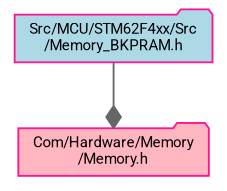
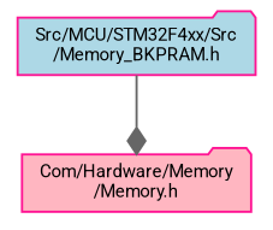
  digraph {
    fontname=Roboto
    node [color=deeppink fontname=Roboto fontsize=8 shape=folder style=filled]
-   n1 [fillcolor=lightblue fontcolor=black height=0.2 label="Src/MCU/STM62F4xx/Src\l/Memory_BKPRAM.h" width=0.4]
+   n1 [fillcolor=lightblue fontcolor=black height=0.2 label="Src/MCU/STM32F4xx/Src\l/Memory_BKPRAM.h" width=0.4]
    n2 [fillcolor=lightpink height=0.2 label="Com/Hardware/Memory\l/Memory.h" width=0.4]
    n1 -> n2 [color=gray40 fontname=Roboto fontsize=8 labelfontname=Sans labelfontsize=8 style=solid arrowhead=diamond]
  }
